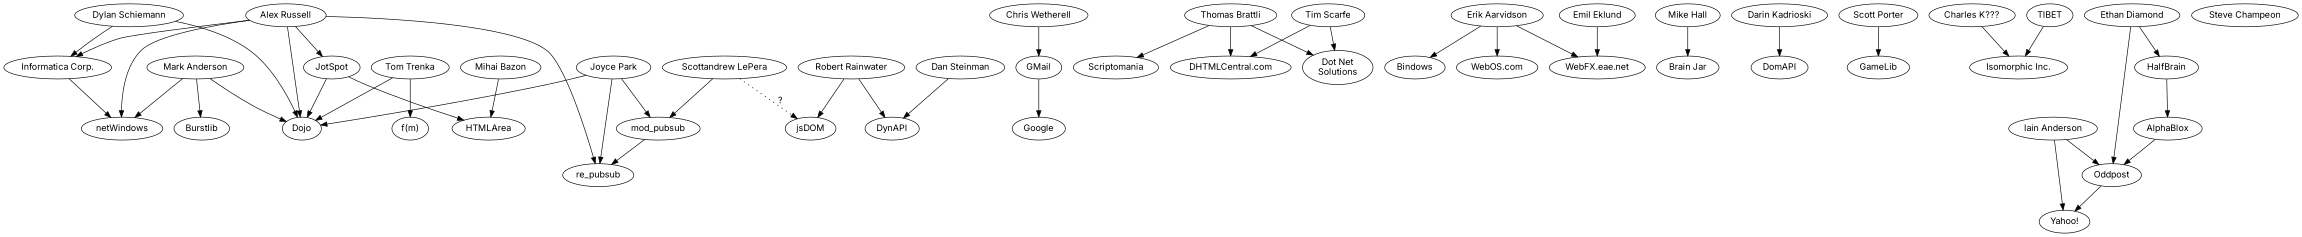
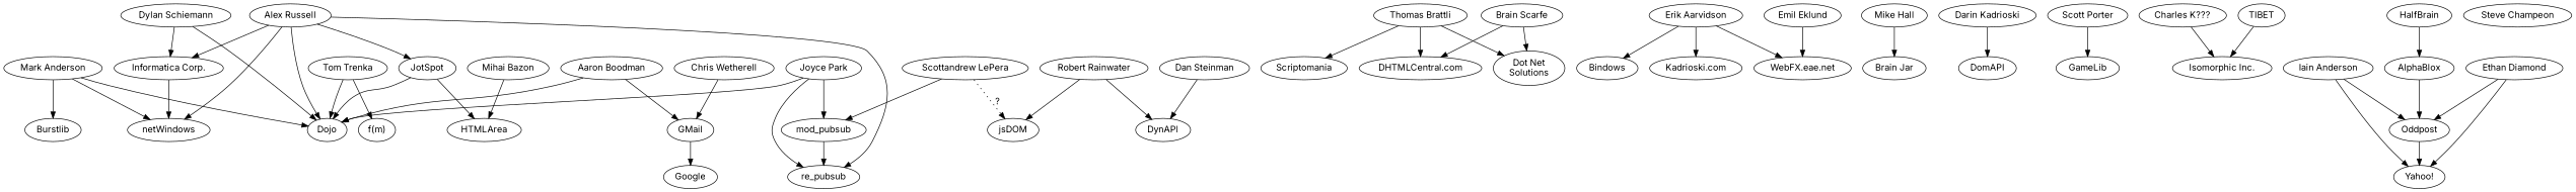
  digraph {
    fontname=Inter
    node [fontname=Inter]
    edge [fontname=Inter]
    n1 [label="Dylan Schiemann"]
    n2 [label="Informatica Corp."]
    n3 [label=Dojo]
    n4 [label=netWindows]
    n5 [label="Alex Russell"]
    n6 [label=JotSpot]
    n7 [label=re_pubsub]
    HTMLArea
    n9 [label="Joyce Park"]
    n10 [label=mod_pubsub]
    n11 [label="Mark Anderson"]
    n12 [label=Burstlib]
+   n13 [label="Aaron Boodman"]
    n14 [label=GMail]
    n15 [label=Google]
    n16 [label="Dot Net\nSolutions"]
    n17 [label="Tom Trenka"]
    n18 [label="f(m)"]
    n19 [label="Thomas Brattli"]
    Scriptomania
    n21 [label="DHTMLCentral.com"]
-   n22 [label="Tim Scarfe"]
+   n22 [label="Brain Scarfe"]
    n23 [label="Erik Aarvidson"]
    n24 [label="WebFX.eae.net"]
    Bindows
-   n26 [label="WebOS.com"]
+   n26 [label="Kadrioski.com"]
    n27 [label="Emil Eklund"]
    n28 [label="Mike Hall"]
    n29 [label="Brain Jar"]
    n30 [label="Dan Steinman"]
    DynAPI
    n32 [label="Robert Rainwater"]
    jsDOM
    n34 [label="Darin Kadrioski"]
    DomAPI
    n36 [label="Scott Porter"]
    GameLib
    n38 [label="Charles K???"]
    n39 [label="Isomorphic Inc."]
    n40 [label="Chris Wetherell"]
    n41 [label="Iain Anderson"]
    Oddpost
    n43 [label="Yahoo!"]
    n44 [label="Ethan Diamond"]
    n45 [label="Scottandrew LePera"]
    n46 [label="Mihai Bazon"]
    n47 [label=TIBET]
    HalfBrain
    AlphaBlox
    n50 [label="Steve Champeon"]
    n1 -> n2
    n1 -> n3
    n2 -> n4
    n5 -> n2
    n5 -> n3
    n5 -> n4
    n5 -> n6
    n5 -> n7
    n6 -> n3
    n6 -> HTMLArea
    n9 -> n3
    n9 -> n7
    n9 -> n10
    n10 -> n7
    n11 -> n3
    n11 -> n4
    n11 -> n12
+   n13 -> n3
+   n13 -> n14
    n14 -> n15
    n17 -> n3
    n17 -> n18
    n19 -> n16
    n19 -> Scriptomania
    n19 -> n21
    n22 -> n16
    n22 -> n21
    n23 -> n24
    n23 -> Bindows
    n23 -> n26
    n27 -> n24
    n28 -> n29
    n30 -> DynAPI
    n32 -> DynAPI
    n32 -> jsDOM
    n34 -> DomAPI
    n36 -> GameLib
    n38 -> n39
    n40 -> n14
    n41 -> Oddpost
    n41 -> n43
    Oddpost -> n43
    n44 -> Oddpost
-   n44 -> HalfBrain
+   n44 -> n43
    n45 -> n10
    n45 -> jsDOM [label="?" style=dotted]
    n46 -> HTMLArea
    n47 -> n39
    HalfBrain -> AlphaBlox
    AlphaBlox -> Oddpost
  }
